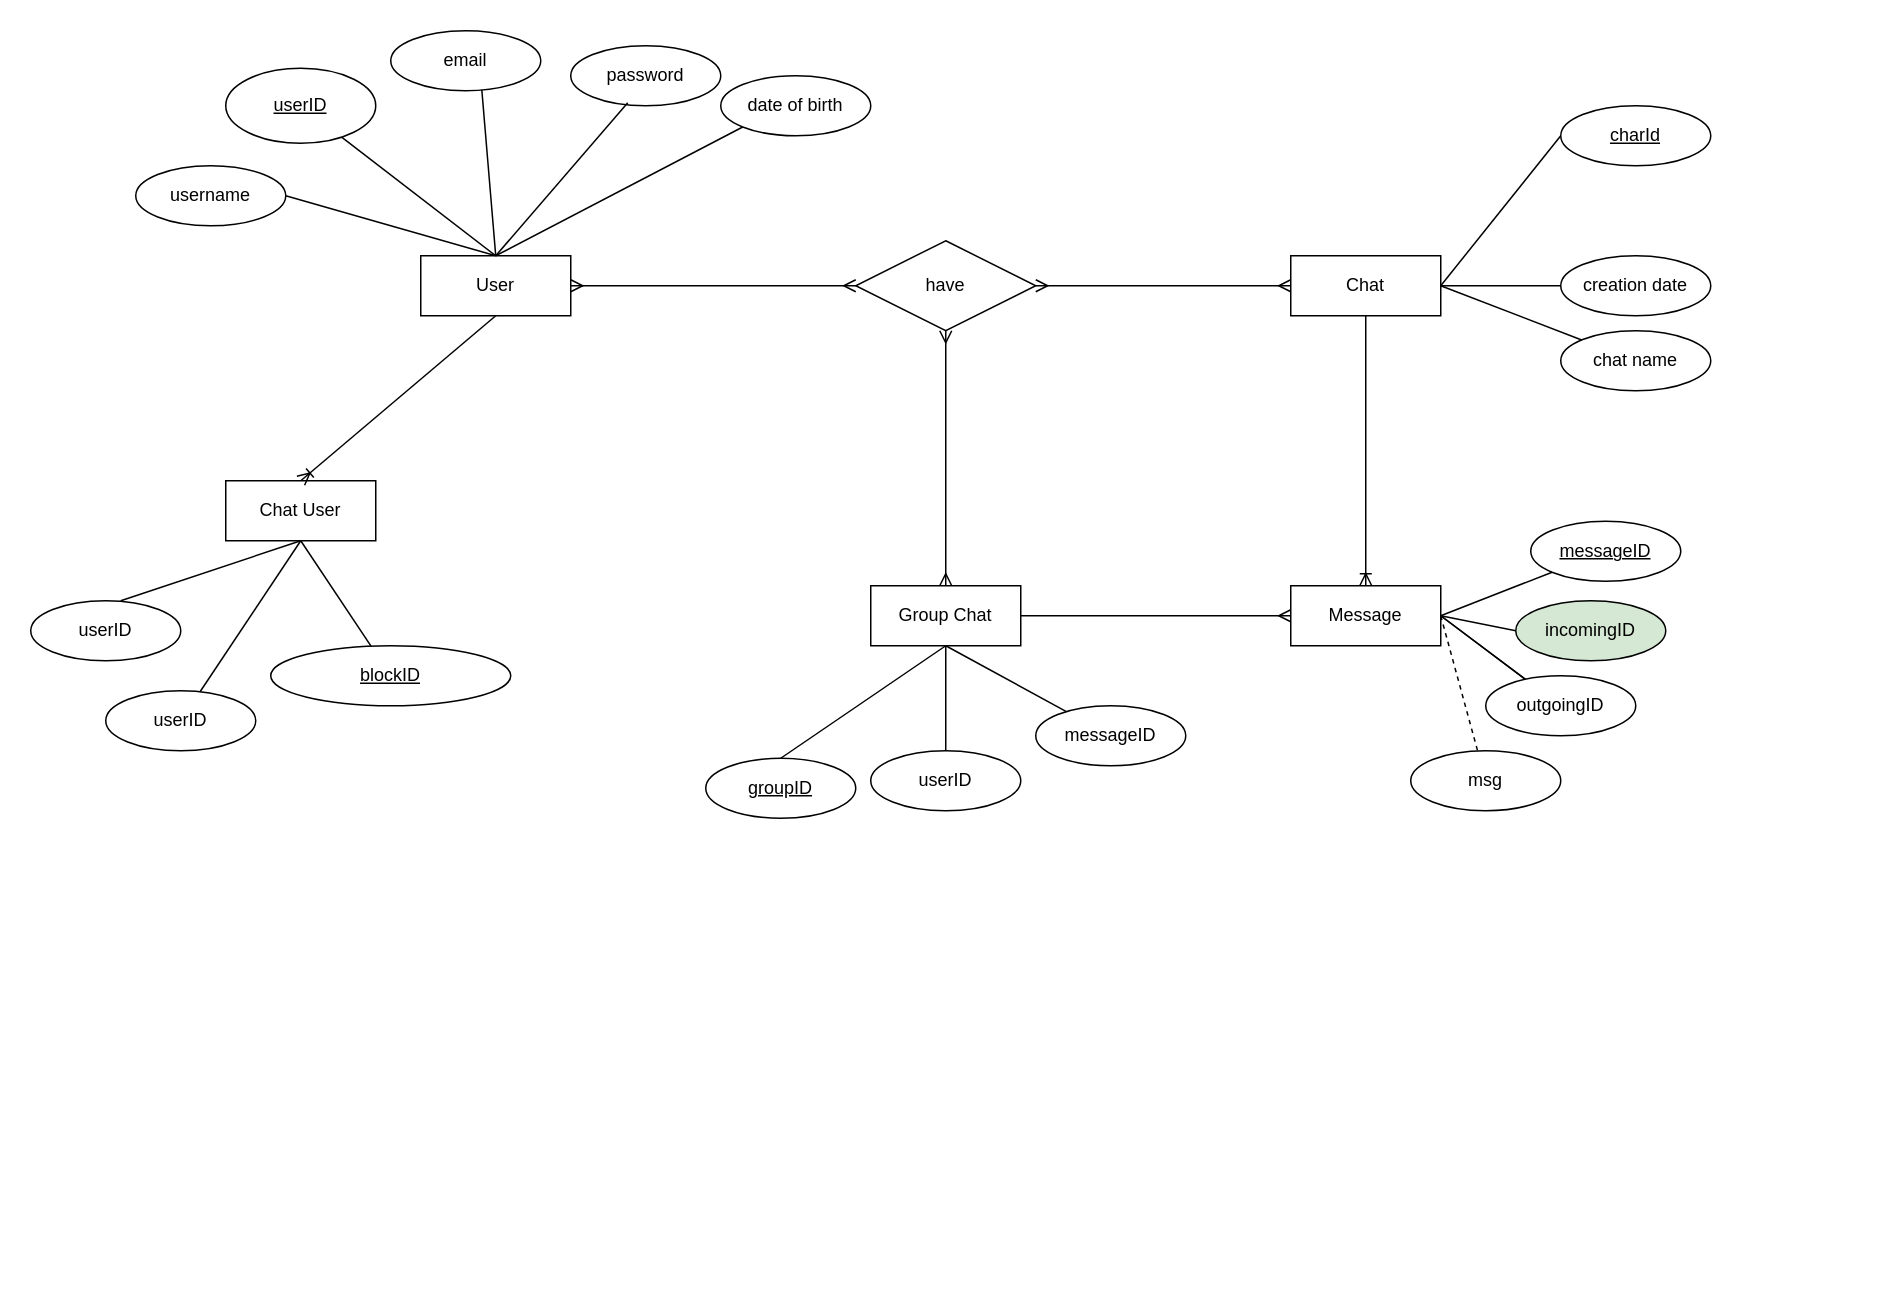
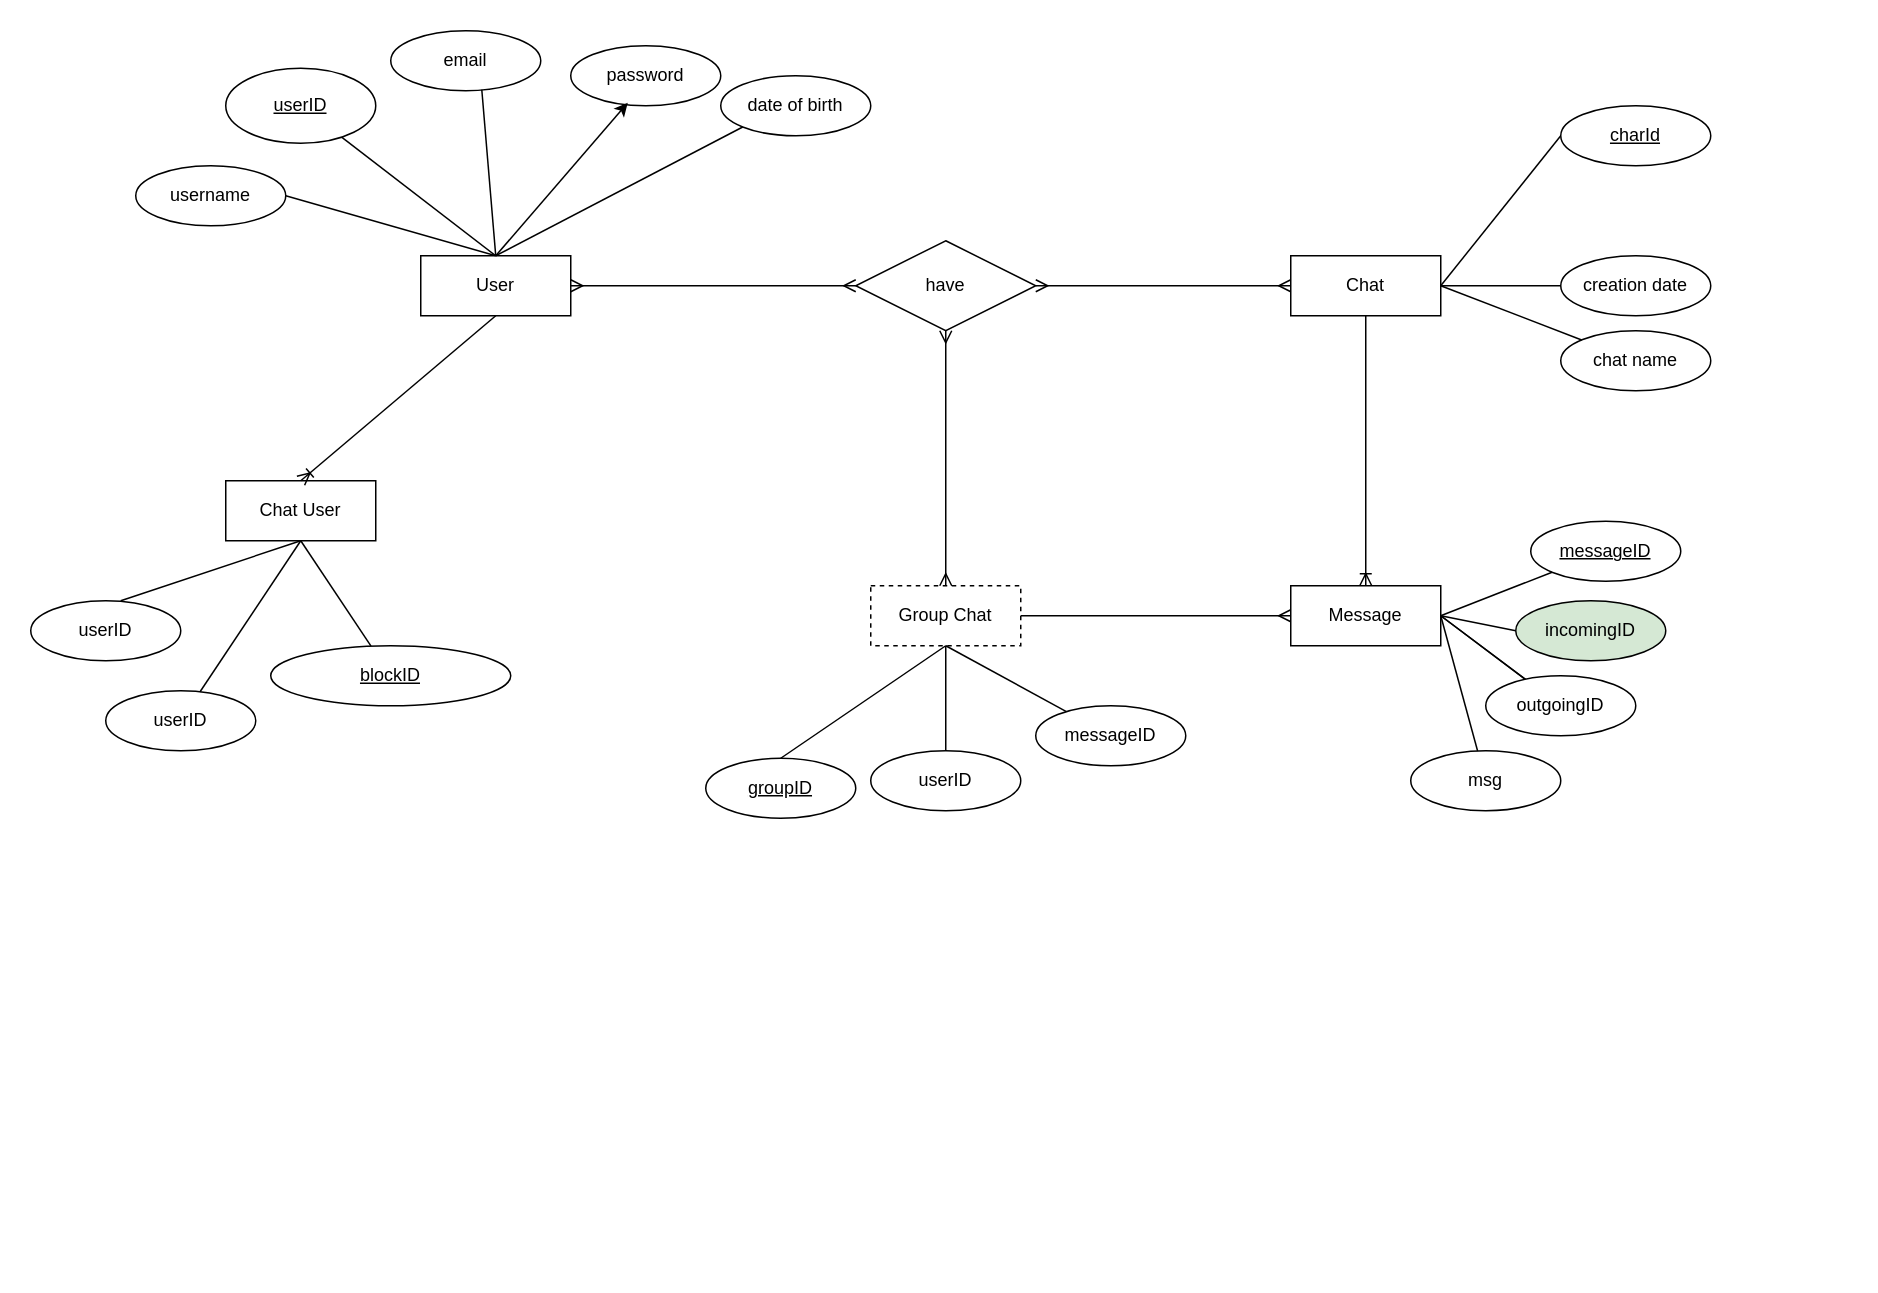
  <mxCell id="0" />
  <mxCell id="1" parent="0" />
  <mxCell id="2" value="User" style="whiteSpace=wrap;html=1;align=center;" parent="1" vertex="1"><mxGeometry x="280" y="170" width="100" height="40" as="geometry" /></mxCell>
  <mxCell id="3" value="Chat" style="whiteSpace=wrap;html=1;align=center;" parent="1" vertex="1"><mxGeometry x="860" y="170" width="100" height="40" as="geometry" /></mxCell>
- <mxCell id="4" value="Group Chat" style="whiteSpace=wrap;html=1;align=center;" parent="1" vertex="1"><mxGeometry x="580" y="390" width="100" height="40" as="geometry" /></mxCell>
+ <mxCell id="4" value="Group Chat" style="whiteSpace=wrap;html=1;align=center;dashed=1;" parent="1" vertex="1"><mxGeometry x="580" y="390" width="100" height="40" as="geometry" /></mxCell>
  <mxCell id="5" value="Chat User" style="whiteSpace=wrap;html=1;align=center;" parent="1" vertex="1"><mxGeometry x="150" y="320" width="100" height="40" as="geometry" /></mxCell>
  <mxCell id="6" value="chat name" style="ellipse;whiteSpace=wrap;html=1;align=center;" parent="1" vertex="1"><mxGeometry x="1040" y="220" width="100" height="40" as="geometry" /></mxCell>
  <mxCell id="7" value="username" style="ellipse;whiteSpace=wrap;html=1;align=center;" parent="1" vertex="1"><mxGeometry x="90" y="110" width="100" height="40" as="geometry" /></mxCell>
  <mxCell id="8" value="date of birth" style="ellipse;whiteSpace=wrap;html=1;align=center;" parent="1" vertex="1"><mxGeometry x="480" y="50" width="100" height="40" as="geometry" /></mxCell>
  <mxCell id="9" value="email" style="ellipse;whiteSpace=wrap;html=1;align=center;" parent="1" vertex="1"><mxGeometry x="260" y="20" width="100" height="40" as="geometry" /></mxCell>
  <mxCell id="10" value="password" style="ellipse;whiteSpace=wrap;html=1;align=center;" parent="1" vertex="1"><mxGeometry x="380" y="30" width="100" height="40" as="geometry" /></mxCell>
  <mxCell id="11" value="" style="endArrow=none;html=1;rounded=0;exitX=1;exitY=0.5;exitDx=0;exitDy=0;entryX=0.5;entryY=0;entryDx=0;entryDy=0;" parent="1" source="7" target="2" edge="1"><mxGeometry relative="1" as="geometry"><mxPoint x="1420" y="910" as="sourcePoint" /><mxPoint x="1580" y="910" as="targetPoint" /><Array as="points" /></mxGeometry></mxCell>
  <mxCell id="12" value="" style="endArrow=none;html=1;rounded=0;entryX=0;entryY=0.5;entryDx=0;entryDy=0;exitX=1;exitY=0.5;exitDx=0;exitDy=0;" parent="1" source="49" target="25" edge="1"><mxGeometry relative="1" as="geometry"><mxPoint x="1390" y="970" as="sourcePoint" /><mxPoint x="1770" y="999" as="targetPoint" /><Array as="points" /></mxGeometry></mxCell>
  <mxCell id="13" value="" style="endArrow=none;html=1;rounded=0;" parent="1" source="6" edge="1"><mxGeometry relative="1" as="geometry"><mxPoint x="1330" y="999" as="sourcePoint" /><mxPoint x="960" y="190" as="targetPoint" /></mxGeometry></mxCell>
  <mxCell id="14" value="" style="endArrow=none;html=1;rounded=0;exitX=1;exitY=0.5;exitDx=0;exitDy=0;" parent="1" source="49" target="51" edge="1"><mxGeometry relative="1" as="geometry"><mxPoint x="1650" y="970" as="sourcePoint" /><mxPoint x="1810" y="970" as="targetPoint" /></mxGeometry></mxCell>
  <mxCell id="15" value="" style="endArrow=none;html=1;rounded=0;entryX=0.607;entryY=0.983;entryDx=0;entryDy=0;entryPerimeter=0;" parent="1" target="9" edge="1"><mxGeometry relative="1" as="geometry"><mxPoint x="330" y="170" as="sourcePoint" /><mxPoint x="1560" y="879.5" as="targetPoint" /></mxGeometry></mxCell>
- <mxCell id="16" value="" style="endArrow=none;html=1;rounded=0;entryX=0.38;entryY=0.95;entryDx=0;entryDy=0;entryPerimeter=0;exitX=0.5;exitY=0;exitDx=0;exitDy=0;" parent="1" source="2" target="10" edge="1"><mxGeometry relative="1" as="geometry"><mxPoint x="1540" y="940" as="sourcePoint" /><mxPoint x="1620" y="880" as="targetPoint" /></mxGeometry></mxCell>
+ <mxCell id="16" value="" style="endArrow=classic;html=1;rounded=0;entryX=0.38;entryY=0.95;entryDx=0;entryDy=0;entryPerimeter=0;exitX=0.5;exitY=0;exitDx=0;exitDy=0;" parent="1" source="2" target="10" edge="1"><mxGeometry relative="1" as="geometry"><mxPoint x="1540" y="940" as="sourcePoint" /><mxPoint x="1620" y="880" as="targetPoint" /></mxGeometry></mxCell>
  <mxCell id="17" value="" style="endArrow=none;html=1;rounded=0;exitX=0.5;exitY=0;exitDx=0;exitDy=0;entryX=0;entryY=1;entryDx=0;entryDy=0;" parent="1" source="2" target="8" edge="1"><mxGeometry relative="1" as="geometry"><mxPoint x="1530" y="899.5" as="sourcePoint" /><mxPoint x="1130" y="710" as="targetPoint" /></mxGeometry></mxCell>
  <mxCell id="18" value="" style="endArrow=none;html=1;rounded=0;entryX=0.5;entryY=0;entryDx=0;entryDy=0;" parent="1" source="19" target="2" edge="1"><mxGeometry relative="1" as="geometry"><mxPoint x="1470" y="850" as="sourcePoint" /><mxPoint x="1620" y="860" as="targetPoint" /><Array as="points" /></mxGeometry></mxCell>
  <mxCell id="19" value="userID" style="ellipse;whiteSpace=wrap;html=1;align=center;fontStyle=4;" parent="1" vertex="1"><mxGeometry x="150" y="45" width="100" height="50" as="geometry" /></mxCell>
  <mxCell id="20" value="userID" style="ellipse;whiteSpace=wrap;html=1;align=center;" parent="1" vertex="1"><mxGeometry x="580" y="500" width="100" height="40" as="geometry" /></mxCell>
  <mxCell id="21" value="messageID" style="ellipse;whiteSpace=wrap;html=1;align=center;" parent="1" vertex="1"><mxGeometry x="690" y="470" width="100" height="40" as="geometry" /></mxCell>
  <mxCell id="22" value="userID" style="ellipse;whiteSpace=wrap;html=1;align=center;" parent="1" vertex="1"><mxGeometry x="20" y="400" width="100" height="40" as="geometry" /></mxCell>
  <mxCell id="23" value="userID" style="ellipse;whiteSpace=wrap;html=1;align=center;" parent="1" vertex="1"><mxGeometry x="70" y="460" width="100" height="40" as="geometry" /></mxCell>
  <mxCell id="24" value="msg" style="ellipse;whiteSpace=wrap;html=1;align=center;" parent="1" vertex="1"><mxGeometry x="940" y="500" width="100" height="40" as="geometry" /></mxCell>
  <mxCell id="25" value="incomingID" style="ellipse;whiteSpace=wrap;html=1;align=center;fillColor=#d5e8d4;" parent="1" vertex="1"><mxGeometry x="1010" y="400" width="100" height="40" as="geometry" /></mxCell>
  <mxCell id="26" value="creation date" style="ellipse;whiteSpace=wrap;html=1;align=center;" parent="1" vertex="1"><mxGeometry x="1040" y="170" width="100" height="40" as="geometry" /></mxCell>
  <mxCell id="27" value="" style="endArrow=none;html=1;rounded=0;exitX=0.5;exitY=0;exitDx=0;exitDy=0;entryX=0.5;entryY=1;entryDx=0;entryDy=0;" parent="1" source="39" target="4" edge="1"><mxGeometry relative="1" as="geometry"><mxPoint x="1600" y="1189.5" as="sourcePoint" /><mxPoint x="1750" y="1210" as="targetPoint" /></mxGeometry></mxCell>
  <mxCell id="28" value="" style="endArrow=none;html=1;rounded=0;entryX=1;entryY=0.5;entryDx=0;entryDy=0;" parent="1" source="51" target="49" edge="1"><mxGeometry relative="1" as="geometry"><mxPoint x="1590" y="1050" as="sourcePoint" /><mxPoint x="1750" y="1050" as="targetPoint" /></mxGeometry></mxCell>
  <mxCell id="29" value="" style="endArrow=none;html=1;rounded=0;entryX=0.5;entryY=1;entryDx=0;entryDy=0;" parent="1" source="40" target="5" edge="1"><mxGeometry relative="1" as="geometry"><mxPoint x="1250" y="1150" as="sourcePoint" /><mxPoint x="1410" y="1150" as="targetPoint" /></mxGeometry></mxCell>
  <mxCell id="30" value="" style="endArrow=none;html=1;rounded=0;exitX=0;exitY=0.5;exitDx=0;exitDy=0;entryX=1;entryY=0.5;entryDx=0;entryDy=0;" parent="1" source="37" target="3" edge="1"><mxGeometry relative="1" as="geometry"><mxPoint x="1380" y="980" as="sourcePoint" /><mxPoint x="910" y="990" as="targetPoint" /></mxGeometry></mxCell>
  <mxCell id="31" value="" style="endArrow=none;html=1;rounded=0;entryX=0.5;entryY=1;entryDx=0;entryDy=0;" parent="1" source="20" target="4" edge="1"><mxGeometry relative="1" as="geometry"><mxPoint x="1560" y="1230" as="sourcePoint" /><mxPoint x="1720" y="1230" as="targetPoint" /></mxGeometry></mxCell>
  <mxCell id="32" value="" style="endArrow=none;html=1;rounded=0;exitX=0.5;exitY=1;exitDx=0;exitDy=0;" parent="1" source="4" target="21" edge="1"><mxGeometry relative="1" as="geometry"><mxPoint x="1740" y="1200" as="sourcePoint" /><mxPoint x="1890" y="1219" as="targetPoint" /></mxGeometry></mxCell>
  <mxCell id="33" value="" style="endArrow=none;html=1;rounded=0;exitX=0.5;exitY=1;exitDx=0;exitDy=0;entryX=0.6;entryY=0;entryDx=0;entryDy=0;entryPerimeter=0;" parent="1" source="5" target="22" edge="1"><mxGeometry relative="1" as="geometry"><mxPoint x="1110" y="1210" as="sourcePoint" /><mxPoint x="90" y="400" as="targetPoint" /></mxGeometry></mxCell>
  <mxCell id="34" value="" style="endArrow=none;html=1;rounded=0;entryX=0.5;entryY=1;entryDx=0;entryDy=0;" parent="1" source="23" target="5" edge="1"><mxGeometry relative="1" as="geometry"><mxPoint x="1260" y="1240" as="sourcePoint" /><mxPoint x="1420" y="1240" as="targetPoint" /></mxGeometry></mxCell>
  <mxCell id="35" value="" style="endArrow=none;html=1;rounded=0;exitX=0;exitY=0.5;exitDx=0;exitDy=0;" parent="1" source="26" edge="1"><mxGeometry relative="1" as="geometry"><mxPoint x="1340" y="990" as="sourcePoint" /><mxPoint x="960" y="190" as="targetPoint" /></mxGeometry></mxCell>
- <mxCell id="36" value="" style="endArrow=none;html=1;rounded=0;exitX=1;exitY=0.5;exitDx=0;exitDy=0;dashed=1;" parent="1" source="49" target="24" edge="1"><mxGeometry relative="1" as="geometry"><mxPoint x="1760" y="1040" as="sourcePoint" /><mxPoint x="1950" y="1040" as="targetPoint" /></mxGeometry></mxCell>
+ <mxCell id="36" value="" style="endArrow=none;html=1;rounded=0;exitX=1;exitY=0.5;exitDx=0;exitDy=0;" parent="1" source="49" target="24" edge="1"><mxGeometry relative="1" as="geometry"><mxPoint x="1760" y="1040" as="sourcePoint" /><mxPoint x="1950" y="1040" as="targetPoint" /></mxGeometry></mxCell>
  <mxCell id="37" value="charId" style="ellipse;whiteSpace=wrap;html=1;align=center;fontStyle=4;" parent="1" vertex="1"><mxGeometry x="1040" y="70" width="100" height="40" as="geometry" /></mxCell>
  <mxCell id="38" value="messageID" style="ellipse;whiteSpace=wrap;html=1;align=center;fontStyle=4;" parent="1" vertex="1"><mxGeometry x="1020" y="347" width="100" height="40" as="geometry" /></mxCell>
  <mxCell id="39" value="groupID" style="ellipse;whiteSpace=wrap;html=1;align=center;fontStyle=4;" parent="1" vertex="1"><mxGeometry x="470" y="505" width="100" height="40" as="geometry" /></mxCell>
  <mxCell id="40" value="blockID" style="ellipse;whiteSpace=wrap;html=1;align=center;fontStyle=4;" parent="1" vertex="1"><mxGeometry x="180" y="430" width="160" height="40" as="geometry" /></mxCell>
  <mxCell id="41" value="" style="edgeStyle=entityRelationEdgeStyle;fontSize=12;html=1;endArrow=ERmany;startArrow=ERmany;rounded=0;exitX=1;exitY=0.5;exitDx=0;exitDy=0;" parent="1" source="2" target="42" edge="1"><mxGeometry width="100" height="100" relative="1" as="geometry"><mxPoint x="1190" y="880" as="sourcePoint" /><mxPoint x="1290" as="targetPoint" y="780" /><Array as="points"><mxPoint x="1230" y="840" /><mxPoint x="1140" y="810" /><mxPoint x="1040" y="760" /></Array></mxGeometry></mxCell>
  <mxCell id="42" value="have" style="shape=rhombus;perimeter=rhombusPerimeter;whiteSpace=wrap;html=1;align=center;" parent="1" vertex="1"><mxGeometry x="570" y="160" width="120" height="60" as="geometry" /></mxCell>
  <mxCell id="43" value="" style="edgeStyle=entityRelationEdgeStyle;fontSize=12;html=1;endArrow=ERmany;startArrow=ERmany;rounded=0;exitX=1;exitY=0.5;exitDx=0;exitDy=0;entryX=0;entryY=0.5;entryDx=0;entryDy=0;" parent="1" source="42" target="3" edge="1"><mxGeometry width="100" height="100" relative="1" as="geometry"><mxPoint x="1190" y="880" as="sourcePoint" /><mxPoint x="1290" as="targetPoint" y="780" /></mxGeometry></mxCell>
  <mxCell id="44" value="" style="fontSize=12;html=1;endArrow=ERoneToMany;rounded=0;exitX=0.5;exitY=1;exitDx=0;exitDy=0;" parent="1" source="49" edge="1"><mxGeometry width="100" height="100" relative="1" as="geometry"><mxPoint x="1050" y="1000" as="sourcePoint" /><mxPoint x="910" y="410" as="targetPoint" /></mxGeometry></mxCell>
  <mxCell id="45" value="" style="fontSize=12;html=1;endArrow=ERoneToMany;rounded=0;entryX=0.5;entryY=0;entryDx=0;entryDy=0;exitX=0.5;exitY=1;exitDx=0;exitDy=0;" parent="1" source="2" target="5" edge="1"><mxGeometry width="100" height="100" relative="1" as="geometry"><mxPoint x="940" y="870" as="sourcePoint" /><mxPoint x="1040" y="770" as="targetPoint" /></mxGeometry></mxCell>
  <mxCell id="46" value="" style="fontSize=12;html=1;endArrow=ERmany;startArrow=ERmany;rounded=0;entryX=0.5;entryY=1;entryDx=0;entryDy=0;exitX=0.5;exitY=0;exitDx=0;exitDy=0;" parent="1" source="4" target="42" edge="1"><mxGeometry width="100" height="100" relative="1" as="geometry"><mxPoint x="1300" y="1050" as="sourcePoint" /><mxPoint x="1400" y="950" as="targetPoint" /><Array as="points" /></mxGeometry></mxCell>
  <mxCell id="47" value="" style="fontSize=12;html=1;endArrow=ERmany;rounded=0;entryX=0;entryY=0.5;entryDx=0;entryDy=0;exitX=1;exitY=0.5;exitDx=0;exitDy=0;" parent="1" source="4" target="49" edge="1"><mxGeometry width="100" height="100" relative="1" as="geometry"><mxPoint x="750" y="720" as="sourcePoint" /><mxPoint x="1310" y="900" as="targetPoint" /></mxGeometry></mxCell>
  <mxCell id="48" value="" style="fontSize=12;html=1;endArrow=ERoneToMany;rounded=0;exitX=0.5;exitY=1;exitDx=0;exitDy=0;" parent="1" source="3" target="49" edge="1"><mxGeometry width="100" height="100" relative="1" as="geometry"><mxPoint x="910" y="210" as="sourcePoint" /><mxPoint x="910" y="410" as="targetPoint" /></mxGeometry></mxCell>
  <mxCell id="49" value="Message" style="whiteSpace=wrap;html=1;align=center;" parent="1" vertex="1"><mxGeometry x="860" y="390" width="100" height="40" as="geometry" /></mxCell>
  <mxCell id="50" value="" style="endArrow=none;html=1;rounded=0;" parent="1" source="38" edge="1"><mxGeometry relative="1" as="geometry"><mxPoint x="1567" y="882" as="sourcePoint" /><mxPoint x="960" y="410" as="targetPoint" /></mxGeometry></mxCell>
  <mxCell id="51" value="outgoingID" style="ellipse;whiteSpace=wrap;html=1;align=center;" parent="1" vertex="1"><mxGeometry x="990" y="450" width="100" height="40" as="geometry" /></mxCell>
